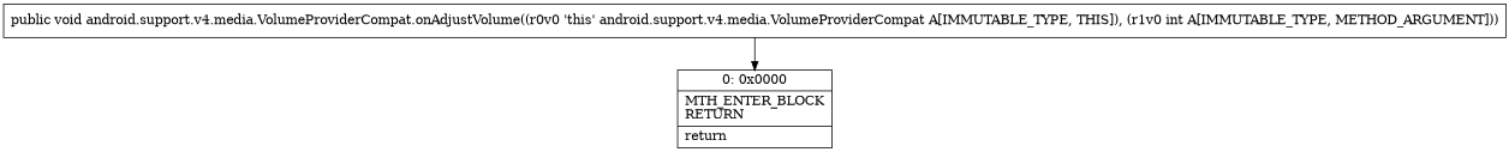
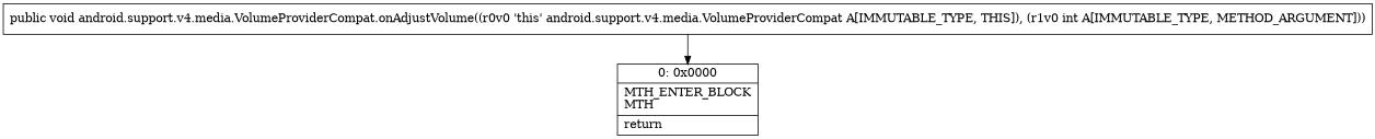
  digraph {
    fontname="DejaVu Serif"
    node [shape=record fontname="DejaVu Serif"]
-   n1 [label="{0\:\ 0x0000|MTH_ENTER_BLOCK\lRETURN\l|return\l}"]
+   n1 [label="{0\:\ 0x0000|MTH_ENTER_BLOCK\lMTH\l|return\l}"]
    n2 [label="{public void android.support.v4.media.VolumeProviderCompat.onAdjustVolume((r0v0 'this' android.support.v4.media.VolumeProviderCompat A[IMMUTABLE_TYPE, THIS]), (r1v0 int A[IMMUTABLE_TYPE, METHOD_ARGUMENT])) }"]
    n2 -> n1 [fontname="DejaVu Serif"]
  }
